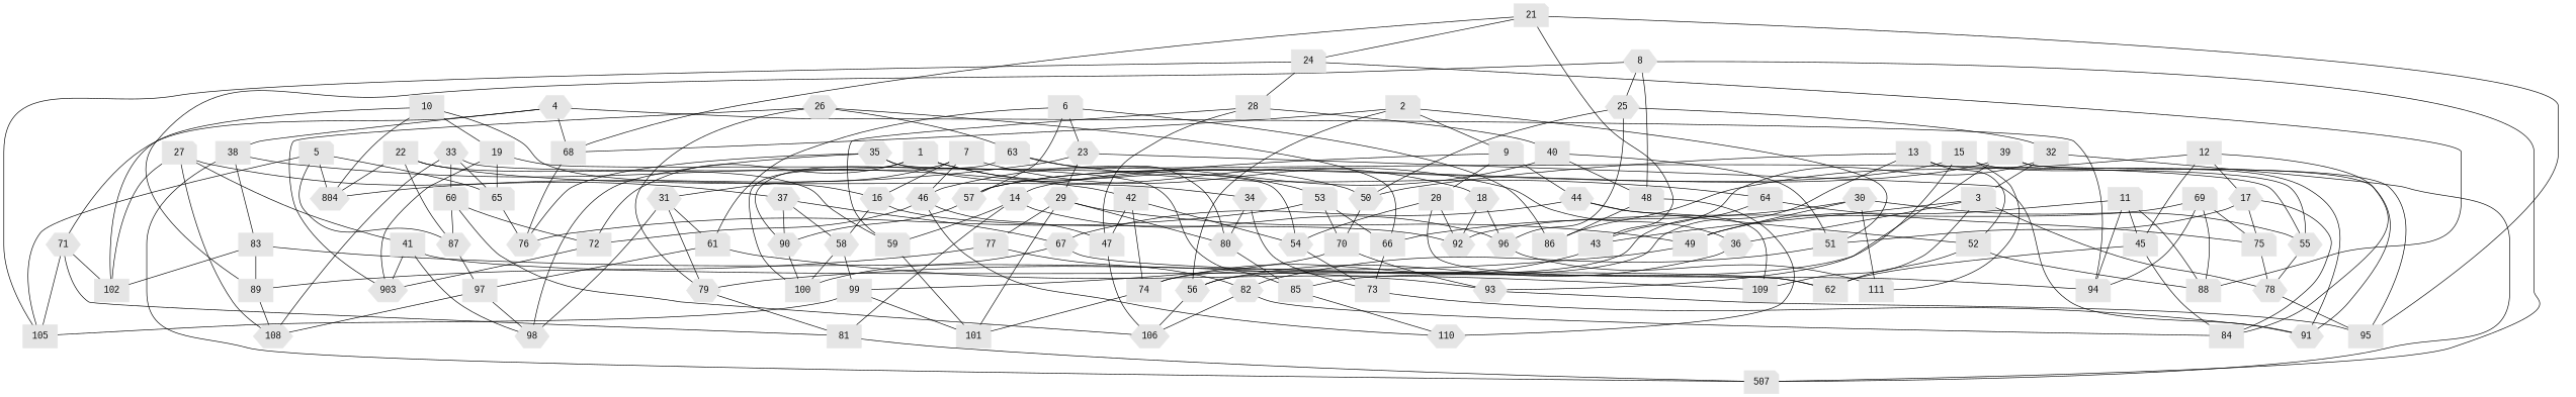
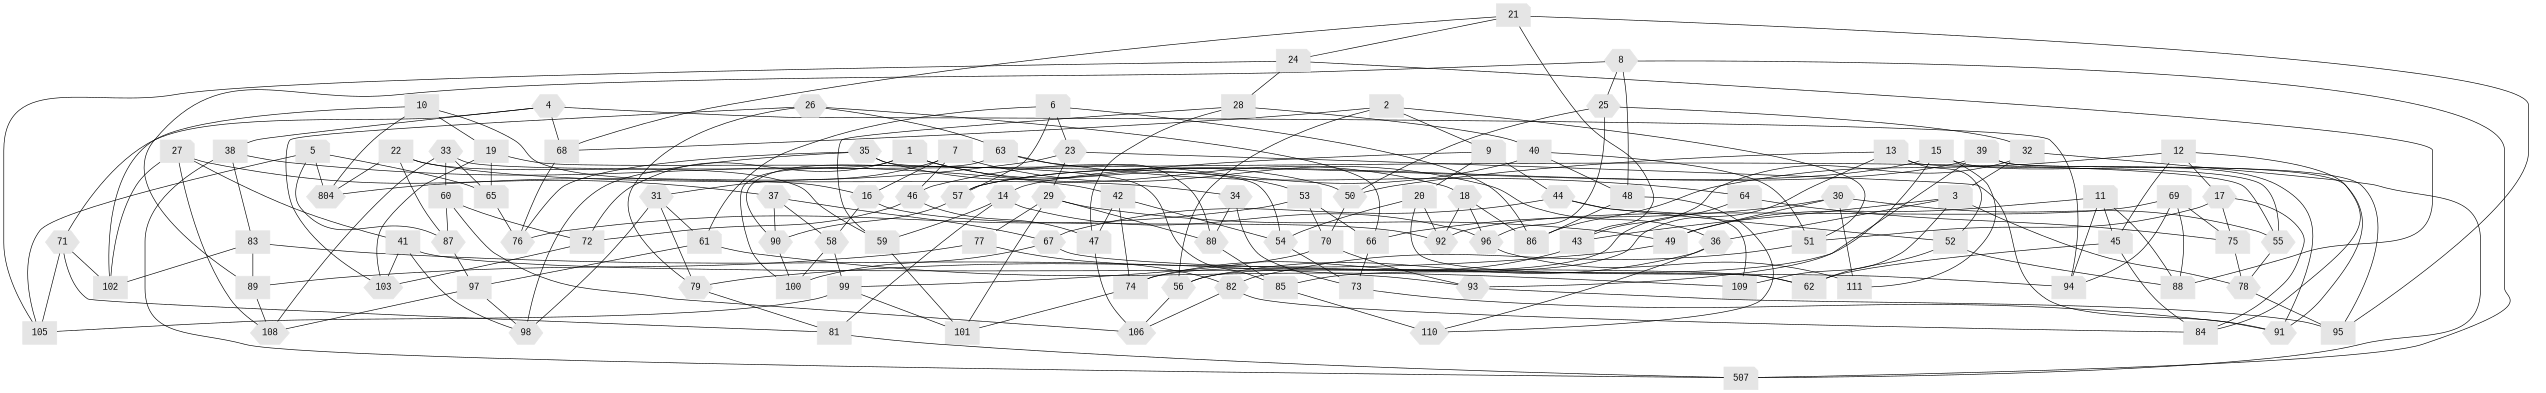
  graph {
    fontname="Liberation Mono"
    node [color=gray90 fontname="Liberation Mono" shape=hexagon style=filled]
    edge [fontname="Liberation Mono"]
    1 [shape=note]
    18
    53 [shape=note]
    72 [shape=box]
    100 [shape=box]
    86 [shape=note]
    96
    92
    66 [shape=box]
    76
    70 [shape=box]
-   103 [label=903]
+   103
    2 [shape=note]
    9 [shape=note]
    51 [shape=box]
    56
    68 [shape=box]
    14
    20 [shape=note]
    44
    82
    106
    3 [shape=note]
    36
    43 [shape=note]
    78
    109 [shape=box]
    110
    74 [shape=box]
    95 [shape=box]
    4
    38 [shape=box]
    71
    94 [shape=note]
    n35 [label=507 shape=note]
    42 [shape=box]
    83 [shape=box]
    105 [shape=box]
    102 [shape=box]
    81 [shape=box]
    5 [shape=note]
    65 [shape=note]
    87
    n44 [label=804]
    97 [shape=box]
    6 [shape=note]
    23
    57
    61 [shape=note]
    91
    29
    90
    7 [shape=box]
    16
    31
    46
    58
    79
    98
    47 [shape=note]
    8
    25
    48 [shape=note]
    89 [shape=box]
    50
    32 [shape=box]
    108
    59 [shape=note]
    54
    62 [shape=box]
    52 [shape=box]
    67
    10 [shape=box]
    19 [shape=box]
    85 [shape=note]
    11 [shape=note]
    45 [shape=note]
    49 [shape=note]
    88 [shape=note]
    84 [shape=box]
    12 [shape=box]
    17
    75 [shape=note]
    13 [shape=note]
    55
    101 [shape=box]
    111 [shape=note]
    15 [shape=box]
    93
    99 [shape=box]
    73 [shape=box]
    21 [shape=note]
    24 [shape=note]
    28 [shape=box]
    22 [shape=box]
    34
    80
    77 [shape=note]
    40 [shape=box]
    26
    63 [shape=note]
    64 [shape=note]
    27 [shape=note]
    37
    41 [shape=box]
    30
    33
    60 [shape=note]
    35
    39 [shape=note]
    69 [shape=note]
    1 -- 18
    1 -- 53
    1 -- 72
    1 -- 100
+   18 -- 86
    18 -- 96
    18 -- 92
    53 -- 66
    53 -- 76
    53 -- 70
    72 -- 103
    96 -- 111
    66 -- 73
    70 -- 93
    70 -- 99
    2 -- 9
    2 -- 51
    2 -- 56
    2 -- 68
    9 -- 14
    9 -- 20
    9 -- 44
    51 -- 82
    56 -- 106
    68 -- 76
    14 -- 96
    14 -- 81
    14 -- 59
    20 -- 92
    20 -- 54
    20 -- 62
    44 -- 109
    44 -- 52
    44 -- 67
    82 -- 106
    82 -- 84
    3 -- 36
    3 -- 43
    3 -- 78
    3 -- 109
    36 -- 56
-   46 -- 110
+   36 -- 110
    43 -- 74
    78 -- 95
    74 -- 101
    4 -- 68
    4 -- 38
    4 -- 71
    4 -- 94
    38 -- n35
    38 -- 42
    38 -- 83
    71 -- 105
    71 -- 102
    71 -- 81
    42 -- 74
    42 -- 47
    42 -- 54
    83 -- 102
    83 -- 89
    83 -- 93
    81 -- n35
    5 -- 105
    5 -- 65
    5 -- 87
    5 -- n44
    65 -- 76
    87 -- 97
    97 -- 98
    97 -- 108
    6 -- 86
    6 -- 23
    6 -- 57
    6 -- 61
    23 -- n44
    23 -- 91
    23 -- 29
    57 -- 90
    61 -- 109
    61 -- 97
    29 -- 49
    29 -- 101
    29 -- 80
    29 -- 77
    90 -- 100
    7 -- 36
    7 -- 16
    7 -- 31
    7 -- 46
    16 -- 92
    16 -- 58
    31 -- 61
    31 -- 79
    31 -- 98
    46 -- 72
    46 -- 47
    58 -- 100
    58 -- 99
    79 -- 81
    47 -- 106
    8 -- n35
    8 -- 25
    8 -- 48
    8 -- 89
    25 -- 96
    25 -- 50
    25 -- 32
    48 -- 86
    48 -- 110
    89 -- 108
    50 -- 70
    32 -- 3
    32 -- 43
    32 -- n35
    59 -- 101
    54 -- 73
    52 -- 62
    52 -- 88
    67 -- 100
    67 -- 94
    10 -- 102
    10 -- n44
    10 -- 16
    10 -- 19
    19 -- 103
    19 -- 65
    19 -- 85
    85 -- 110
    11 -- 94
    11 -- 45
    11 -- 49
    11 -- 88
    45 -- 62
    45 -- 84
    49 -- 79
    12 -- 86
    12 -- 45
    12 -- 84
    12 -- 17
    17 -- 51
    17 -- 84
    17 -- 75
    75 -- 78
    13 -- 56
    13 -- 50
    13 -- 52
    13 -- 55
    55 -- 78
    15 -- 57
    15 -- 91
    15 -- 111
    15 -- 93
    93 -- 95
    99 -- 105
    99 -- 101
    73 -- 91
    21 -- 68
    21 -- 43
    21 -- 95
    21 -- 24
    24 -- 105
    24 -- 88
    24 -- 28
    28 -- 47
    28 -- 59
    28 -- 40
    22 -- 87
    22 -- n44
    22 -- 59
    22 -- 34
    34 -- 73
    34 -- 80
    80 -- 85
    77 -- 82
    77 -- 89
    40 -- 51
    40 -- 46
    40 -- 48
    26 -- 66
    26 -- 103
    26 -- 79
    26 -- 63
    63 -- 90
    63 -- 80
    63 -- 64
    64 -- 74
    64 -- 75
    27 -- 102
    27 -- 108
    27 -- 37
    27 -- 41
    37 -- 90
    37 -- 58
    37 -- 67
    41 -- 103
    41 -- 98
    41 -- 62
    30 -- 66
    30 -- 49
    30 -- 55
    30 -- 111
    33 -- 65
    33 -- 108
    33 -- 55
    33 -- 60
    60 -- 72
    60 -- 106
    60 -- 87
    35 -- 76
    35 -- 98
    35 -- 50
    35 -- 54
    39 -- 95
    39 -- 57
    39 -- 91
    39 -- 85
    69 -- 92
    69 -- 94
    69 -- 88
    69 -- 75
  }
